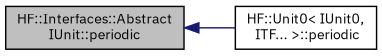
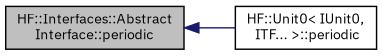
  digraph {
    rankdir=LR
    fontname="IBM Plex Sans"
    node [color=black fontname="IBM Plex Sans" fontsize=10 shape=record style=filled]
-   n1 [fillcolor=grey75 fontcolor=black height=0.2 label="HF::Interfaces::Abstract\lIUnit::periodic" width=0.4]
+   n1 [fillcolor=grey75 fontcolor=black height=0.2 label="HF::Interfaces::Abstract\lInterface::periodic" width=0.4]
    n2 [fillcolor=white height=0.2 label="HF::Unit0\< IUnit0,\l ITF... \>::periodic" width=0.4]
    n1 -> n2 [color=midnightblue dir=back fontname="IBM Plex Sans" fontsize=10 labelfontname=Helvetica labelfontsize=10 style=solid]
  }
